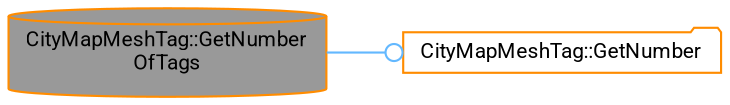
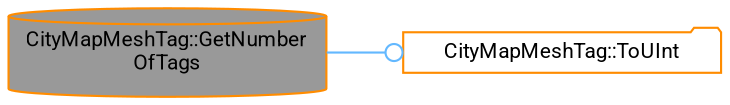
  digraph {
    rankdir=LR
    fontname=Roboto
    node [color=darkorange fontname=Roboto fontsize=10 style=filled]
    n1 [fillcolor=grey60 fontcolor=black height=0.2 label="CityMapMeshTag::GetNumber\lOfTags" shape=cylinder width=0.4]
-   n2 [fillcolor=white height=0.2 label="CityMapMeshTag::GetNumber" shape=folder width=0.4]
+   n2 [fillcolor=white height=0.2 label="CityMapMeshTag::ToUInt" shape=folder width=0.4]
    n1 -> n2 [color=steelblue1 fontname=Roboto fontsize=10 labelfontname=Helvetica labelfontsize=10 style=solid arrowhead=odot]
  }
